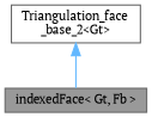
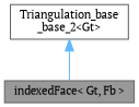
  digraph {
    fontname="PT Serif"
    node [color=gray40 fontname="PT Serif" fontsize=10 shape=box style=filled]
    n1 [fillcolor=grey60 fontcolor=black height=0.2 label="indexedFace\< Gt, Fb \>" width=0.4]
-   n2 [fillcolor=white height=0.2 label="Triangulation_face\l_base_2\<Gt\>" width=0.4]
+   n2 [fillcolor=white height=0.2 label="Triangulation_base\l_base_2\<Gt\>" width=0.4]
    n2 -> n1 [color=steelblue1 dir=back fontname="PT Serif" fontsize=10 labelfontname=Helvetica labelfontsize=10 style=solid]
  }
